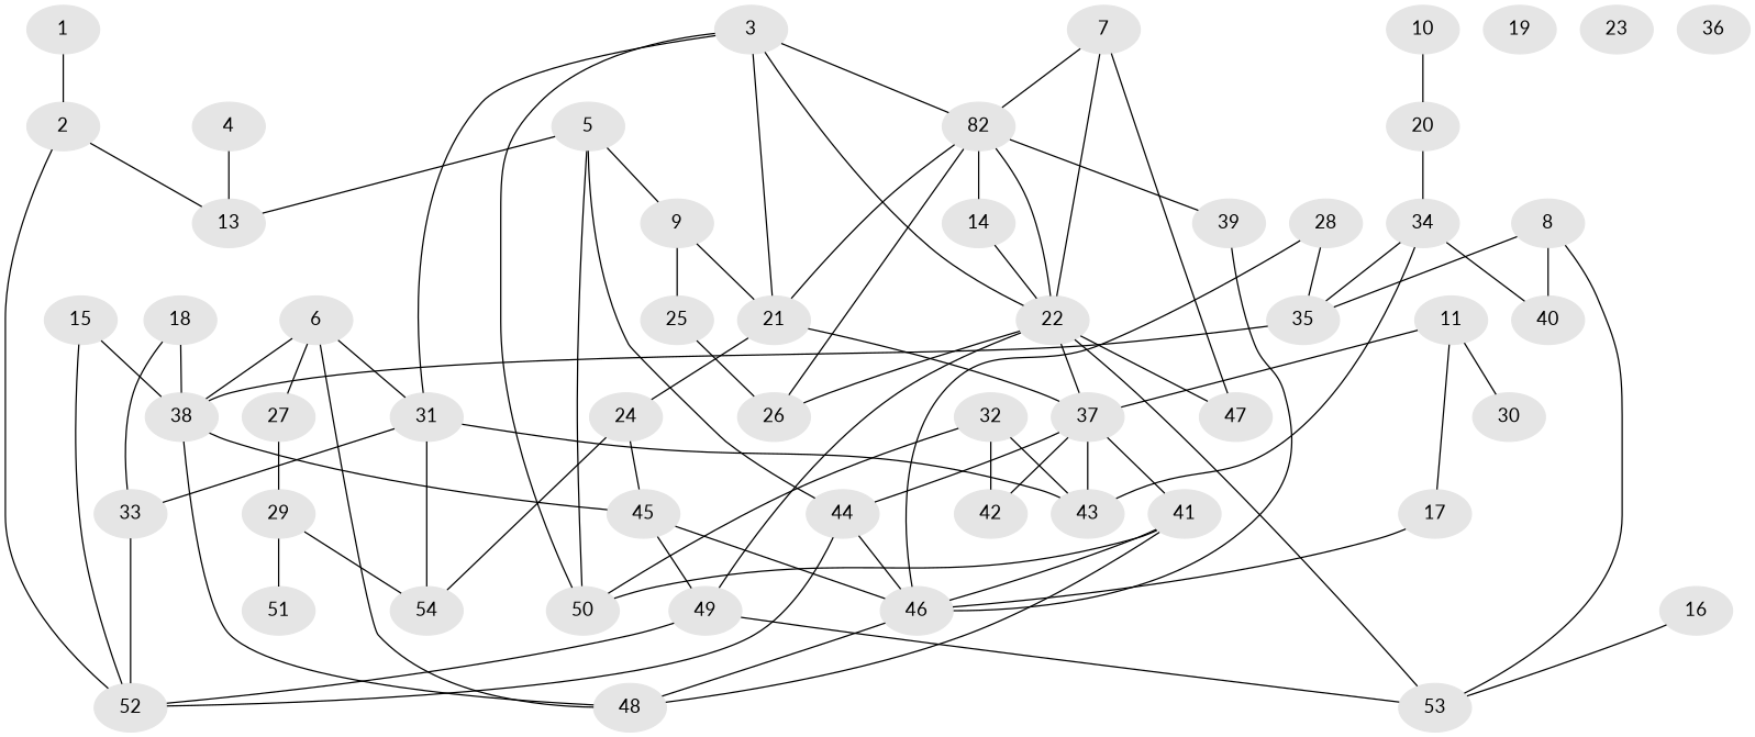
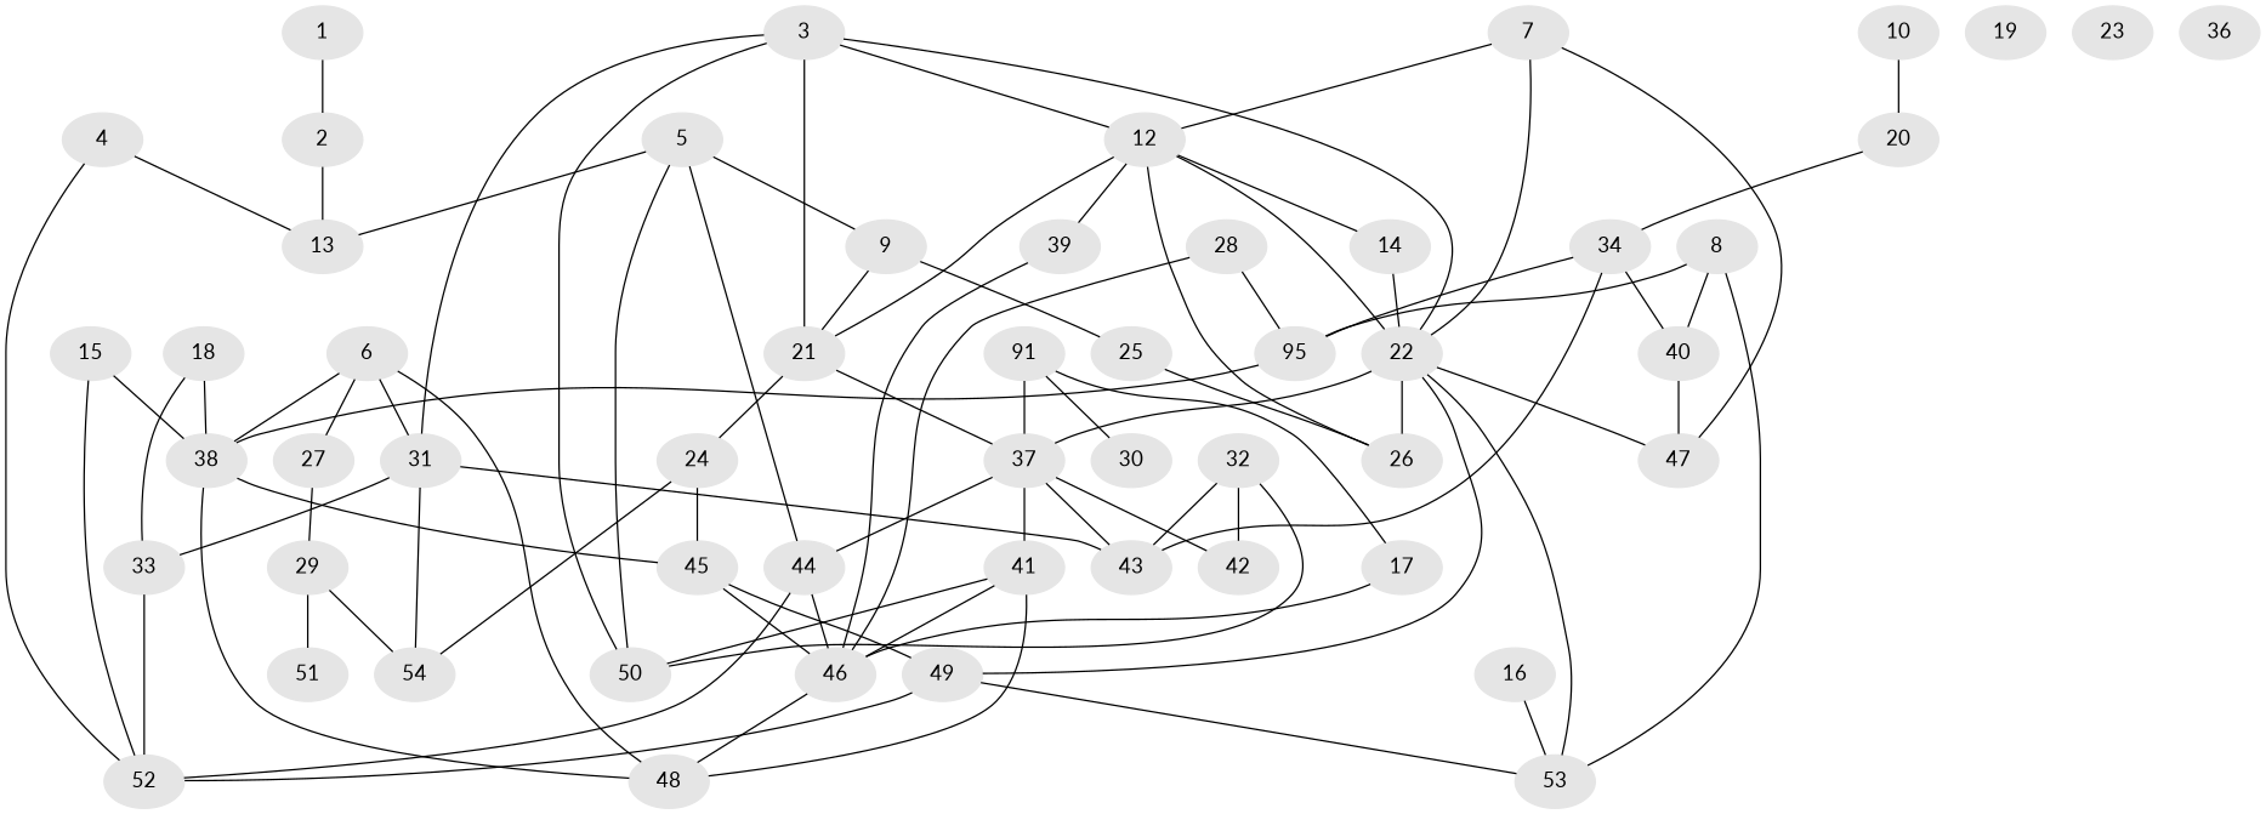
  graph {
    fontname=Lato
    node [color=gray90 fontname=Lato style=filled]
    edge [fontname=Lato]
    1
    2
    13
    52
    3
-   12 [label=82]
+   12
    21
    22
    31
    50
    14
    26
    39
    37
    24
    47
    53
    49
    33
    54
    43
    4
    5
    9
    44
    25
    46
    6
    27
    38
    48
    29
    45
    7
    8
-   35
+   35 [label=95]
    40
    10
    20
    34
-   11
+   11 [label=91]
    17
    30
    42
    41
    15
    16
    18
    19
    23
    51
    28
    32
    36
    1 -- 2
    2 -- 13
-   2 -- 52
+   4 -- 52
    3 -- 12
    3 -- 21
    3 -- 22
    3 -- 31
    3 -- 50
    12 -- 21
    12 -- 22
    12 -- 14
    12 -- 26
    12 -- 39
    21 -- 37
    21 -- 24
    22 -- 26
    22 -- 37
    22 -- 47
    22 -- 53
    22 -- 49
    31 -- 33
    31 -- 54
    31 -- 43
    14 -- 22
    39 -- 46
    37 -- 43
    37 -- 44
    37 -- 42
    37 -- 41
    24 -- 54
    24 -- 45
    49 -- 52
    49 -- 53
    33 -- 52
    4 -- 13
    5 -- 13
    5 -- 50
    5 -- 9
    5 -- 44
    9 -- 21
    9 -- 25
    44 -- 52
    44 -- 46
    25 -- 26
    46 -- 48
    6 -- 31
    6 -- 27
    6 -- 38
    6 -- 48
    27 -- 29
    38 -- 48
    38 -- 45
    29 -- 54
    29 -- 51
    45 -- 49
    45 -- 46
    7 -- 12
    7 -- 22
    7 -- 47
    8 -- 53
    8 -- 35
    8 -- 40
    35 -- 38
+   40 -- 47
    10 -- 20
    20 -- 34
    34 -- 43
    34 -- 35
    34 -- 40
    11 -- 37
    11 -- 17
    11 -- 30
    17 -- 46
    41 -- 50
    41 -- 46
    41 -- 48
    15 -- 52
    15 -- 38
    16 -- 53
    18 -- 33
    18 -- 38
    28 -- 46
    28 -- 35
    32 -- 50
    32 -- 43
    32 -- 42
  }
